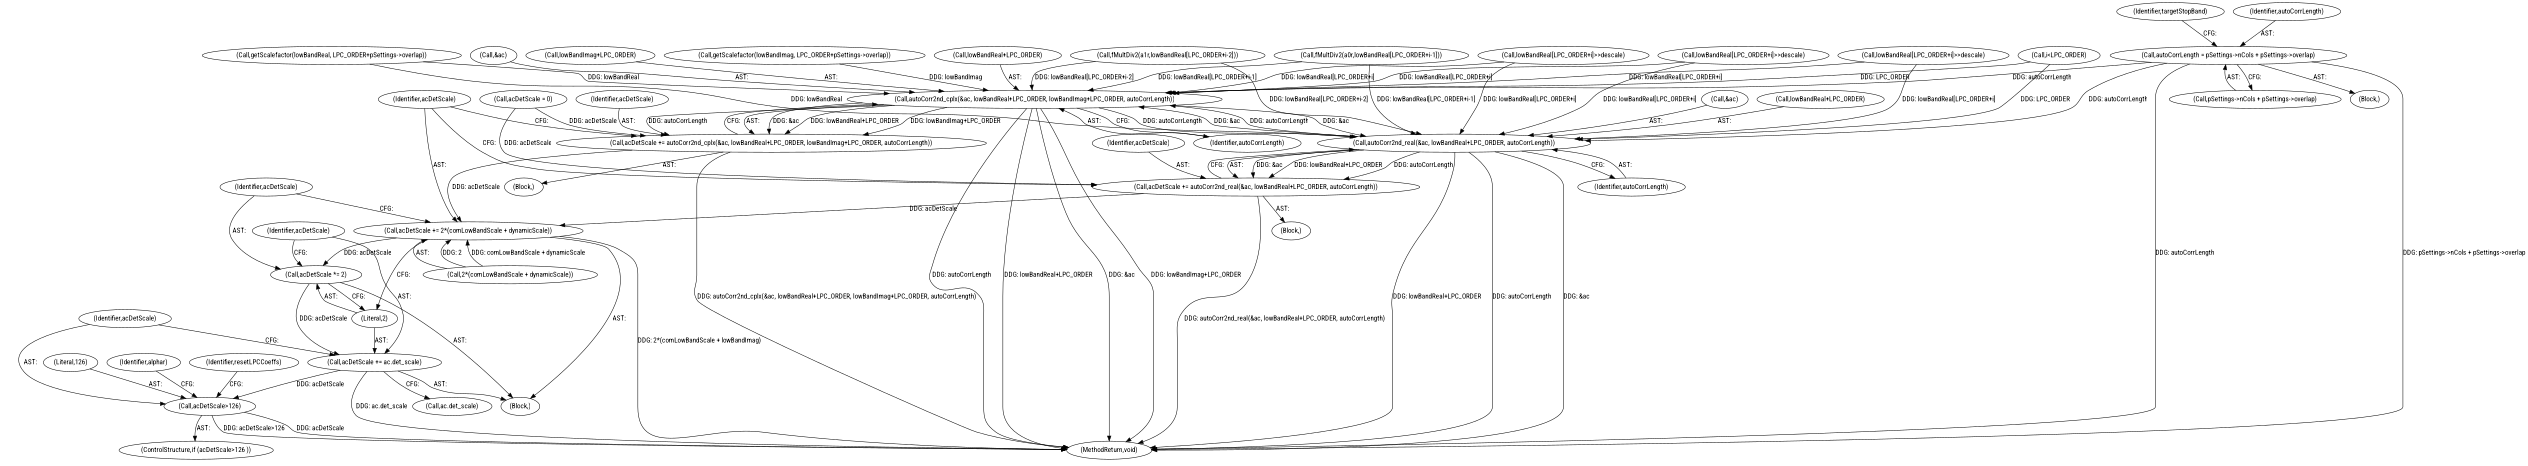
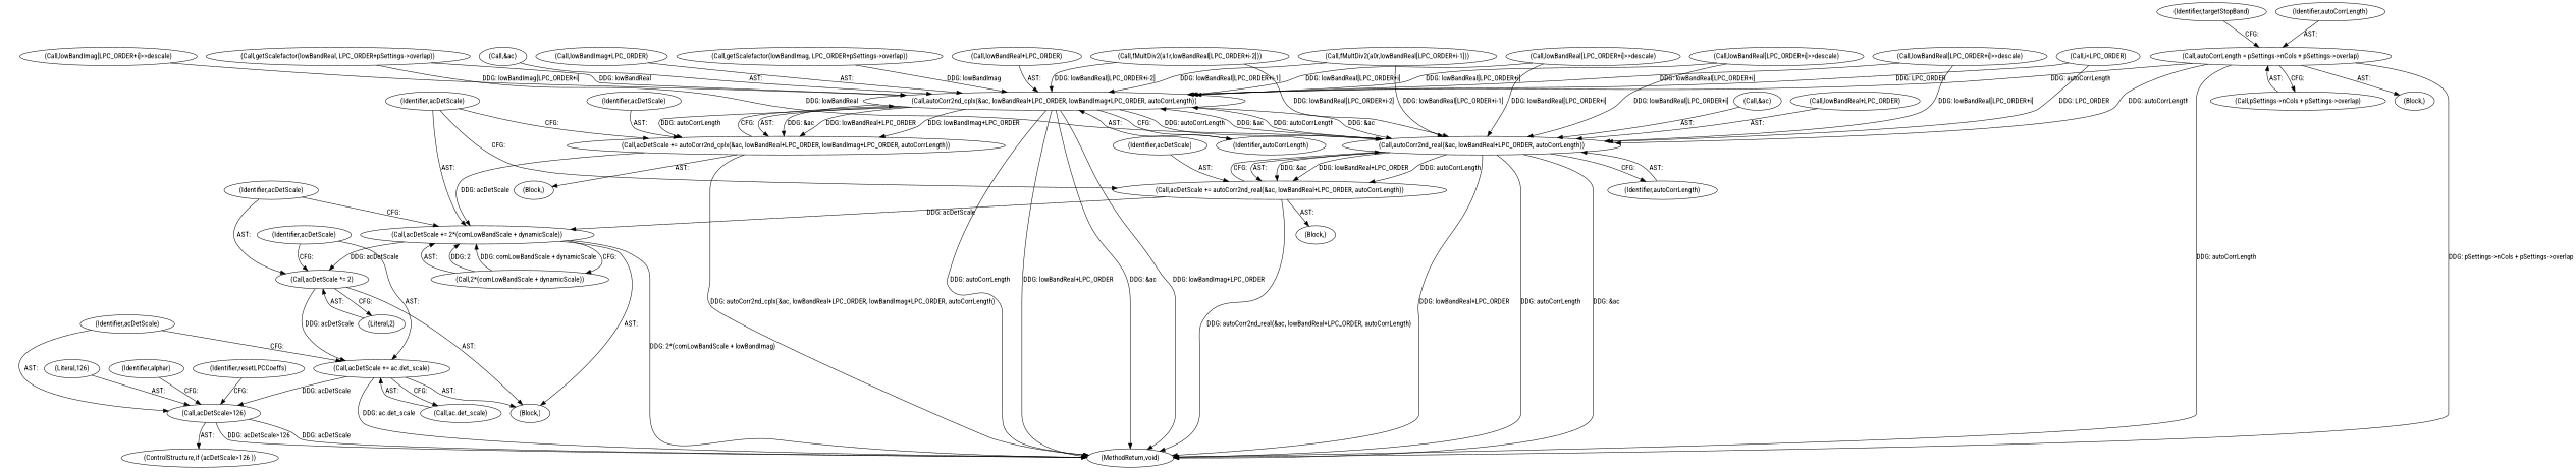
  digraph {
    fontname="Roboto Condensed"
    node [fontname="Roboto Condensed"]
    edge [fontname="Roboto Condensed"]
    n1 [label="(Call,autoCorrLength = pSettings->nCols + pSettings->overlap)"]
    n2 [label="(Call,autoCorr2nd_cplx(&ac, lowBandReal+LPC_ORDER, lowBandImag+LPC_ORDER, autoCorrLength))"]
    n3 [label="(Call,autoCorr2nd_real(&ac, lowBandReal+LPC_ORDER, autoCorrLength))"]
    n4 [label="(Call,pSettings->nCols + pSettings->overlap)"]
    n5 [label="(MethodReturn,void)"]
    n6 [label="(Block,)"]
    n7 [label="(Call,acDetScale += autoCorr2nd_cplx(&ac, lowBandReal+LPC_ORDER, lowBandImag+LPC_ORDER, autoCorrLength))"]
    n8 [label="(Identifier,autoCorrLength)"]
    n9 [label="(Call,acDetScale += autoCorr2nd_real(&ac, lowBandReal+LPC_ORDER, autoCorrLength))"]
    n10 [label="(Identifier,autoCorrLength)"]
    n11 [label="(Call,acDetScale += 2*(comLowBandScale + dynamicScale))"]
    n12 [label="(Block,)"]
    n13 [label="(Call,acDetScale *= 2)"]
    n14 [label="(Call,2*(comLowBandScale + dynamicScale))"]
    n15 [label="(Block,)"]
    n16 [label="(Call,acDetScale += ac.det_scale)"]
    n17 [label="(Literal,2)"]
    n18 [label="(Call,acDetScale>126)"]
    n19 [label="(Call,ac.det_scale)"]
    n20 [label="(ControlStructure,if (acDetScale>126 ))"]
    n21 [label="(Literal,126)"]
    n22 [label="(Block,)"]
    n23 [label="(Identifier,acDetScale)"]
    n24 [label="(Call,i<LPC_ORDER)"]
    n25 [label="(Call,lowBandReal[LPC_ORDER+i]>>descale)"]
    n26 [label="(Call,getScalefactor(lowBandImag, LPC_ORDER+pSettings->overlap))"]
    n27 [label="(Call,lowBandReal+LPC_ORDER)"]
    n28 [label="(Identifier,alphar)"]
+   n29 [label="(Call,lowBandImag[LPC_ORDER+i]>>descale)"]
    n30 [label="(Identifier,targetStopBand)"]
    n31 [label="(Identifier,acDetScale)"]
    n32 [label="(Call,lowBandReal[LPC_ORDER+i]>>descale)"]
    n33 [label="(Call,lowBandReal[LPC_ORDER+i]>>descale)"]
    n34 [label="(Call,getScalefactor(lowBandReal, LPC_ORDER+pSettings->overlap))"]
    n35 [label="(Identifier,autoCorrLength)"]
    n36 [label="(Identifier,acDetScale)"]
    n37 [label="(Identifier,resetLPCCoeffs)"]
    n38 [label="(Call,fMultDiv2(a1r,lowBandReal[LPC_ORDER+i-2]))"]
-   n39 [label="(Call,acDetScale = 0)"]
    n40 [label="(Identifier,acDetScale)"]
    n41 [label="(Call,&ac)"]
    n42 [label="(Identifier,acDetScale)"]
    n43 [label="(Call,&ac)"]
    n44 [label="(Call,lowBandImag+LPC_ORDER)"]
    n45 [label="(Call,lowBandReal+LPC_ORDER)"]
    n46 [label="(Identifier,acDetScale)"]
    n47 [label="(Call,fMultDiv2(a0r,lowBandReal[LPC_ORDER+i-1]))"]
    n1 -> n2 [label="DDG: autoCorrLength"]
    n1 -> n3 [label="DDG: autoCorrLength"]
    n1 -> n4 [label="CFG: "]
    n1 -> n5 [label="DDG: autoCorrLength"]
    n1 -> n5 [label="DDG: pSettings->nCols + pSettings->overlap"]
    n1 -> n6 [label="AST: "]
    n2 -> n3 [label="DDG: &ac"]
    n2 -> n3 [label="DDG: autoCorrLength"]
    n2 -> n5 [label="DDG: autoCorrLength"]
    n2 -> n5 [label="DDG: lowBandReal+LPC_ORDER"]
    n2 -> n5 [label="DDG: &ac"]
    n2 -> n5 [label="DDG: lowBandImag+LPC_ORDER"]
    n2 -> n7 [label="AST: "]
    n2 -> n7 [label="DDG: &ac"]
    n2 -> n7 [label="DDG: lowBandReal+LPC_ORDER"]
    n2 -> n7 [label="DDG: lowBandImag+LPC_ORDER"]
    n2 -> n7 [label="DDG: autoCorrLength"]
    n2 -> n8 [label="CFG: "]
    n3 -> n2 [label="DDG: &ac"]
    n3 -> n2 [label="DDG: autoCorrLength"]
    n3 -> n5 [label="DDG: lowBandReal+LPC_ORDER"]
    n3 -> n5 [label="DDG: autoCorrLength"]
    n3 -> n5 [label="DDG: &ac"]
    n3 -> n9 [label="AST: "]
    n3 -> n9 [label="DDG: &ac"]
    n3 -> n9 [label="DDG: lowBandReal+LPC_ORDER"]
    n3 -> n9 [label="DDG: autoCorrLength"]
    n3 -> n10 [label="CFG: "]
    n4 -> n1 [label="AST: "]
    n7 -> n2 [label="CFG: "]
    n7 -> n5 [label="DDG: autoCorr2nd_cplx(&ac, lowBandReal+LPC_ORDER, lowBandImag+LPC_ORDER, autoCorrLength)"]
    n7 -> n11 [label="DDG: acDetScale"]
    n7 -> n12 [label="AST: "]
    n8 -> n2 [label="AST: "]
    n9 -> n3 [label="CFG: "]
    n9 -> n5 [label="DDG: autoCorr2nd_real(&ac, lowBandReal+LPC_ORDER, autoCorrLength)"]
    n9 -> n11 [label="DDG: acDetScale"]
    n9 -> n22 [label="AST: "]
    n10 -> n3 [label="AST: "]
    n11 -> n5 [label="DDG: 2*(comLowBandScale + lowBandImag)"]
    n11 -> n13 [label="DDG: acDetScale"]
-   n11 -> n17 [label="CFG: "]
+   n11 -> n14 [label="CFG: "]
    n11 -> n15 [label="AST: "]
    n13 -> n15 [label="AST: "]
    n13 -> n16 [label="DDG: acDetScale"]
    n13 -> n17 [label="CFG: "]
    n14 -> n11 [label="AST: "]
    n14 -> n11 [label="DDG: 2"]
    n14 -> n11 [label="DDG: comLowBandScale + dynamicScale"]
    n16 -> n5 [label="DDG: ac.det_scale"]
    n16 -> n15 [label="AST: "]
    n16 -> n18 [label="DDG: acDetScale"]
    n16 -> n19 [label="CFG: "]
    n17 -> n13 [label="AST: "]
    n18 -> n5 [label="DDG: acDetScale>126"]
    n18 -> n5 [label="DDG: acDetScale"]
    n18 -> n20 [label="AST: "]
-   n17 -> n16 [label="AST: "]
+   n19 -> n16 [label="AST: "]
    n21 -> n18 [label="AST: "]
    n23 -> n7 [label="CFG: "]
    n23 -> n9 [label="CFG: "]
    n23 -> n11 [label="AST: "]
    n24 -> n2 [label="DDG: LPC_ORDER"]
    n24 -> n3 [label="DDG: LPC_ORDER"]
    n25 -> n2 [label="DDG: lowBandReal[LPC_ORDER+i]"]
    n25 -> n3 [label="DDG: lowBandReal[LPC_ORDER+i]"]
    n26 -> n2 [label="DDG: lowBandImag"]
    n27 -> n2 [label="AST: "]
    n28 -> n18 [label="CFG: "]
+   n29 -> n2 [label="DDG: lowBandImag[LPC_ORDER+i]"]
    n30 -> n1 [label="CFG: "]
    n31 -> n7 [label="AST: "]
    n32 -> n2 [label="DDG: lowBandReal[LPC_ORDER+i]"]
    n32 -> n3 [label="DDG: lowBandReal[LPC_ORDER+i]"]
    n33 -> n2 [label="DDG: lowBandReal[LPC_ORDER+i]"]
    n33 -> n3 [label="DDG: lowBandReal[LPC_ORDER+i]"]
    n34 -> n2 [label="DDG: lowBandReal"]
    n34 -> n3 [label="DDG: lowBandReal"]
    n35 -> n1 [label="AST: "]
    n36 -> n11 [label="CFG: "]
    n36 -> n13 [label="AST: "]
    n37 -> n18 [label="CFG: "]
    n38 -> n2 [label="DDG: lowBandReal[LPC_ORDER+i-2]"]
    n38 -> n3 [label="DDG: lowBandReal[LPC_ORDER+i-2]"]
-   n39 -> n7 [label="DDG: acDetScale"]
-   n39 -> n9 [label="DDG: acDetScale"]
    n40 -> n9 [label="AST: "]
    n41 -> n2 [label="AST: "]
    n42 -> n13 [label="CFG: "]
    n42 -> n16 [label="AST: "]
    n43 -> n3 [label="AST: "]
    n44 -> n2 [label="AST: "]
    n45 -> n3 [label="AST: "]
    n46 -> n16 [label="CFG: "]
    n46 -> n18 [label="AST: "]
    n47 -> n2 [label="DDG: lowBandReal[LPC_ORDER+i-1]"]
    n47 -> n3 [label="DDG: lowBandReal[LPC_ORDER+i-1]"]
  }
